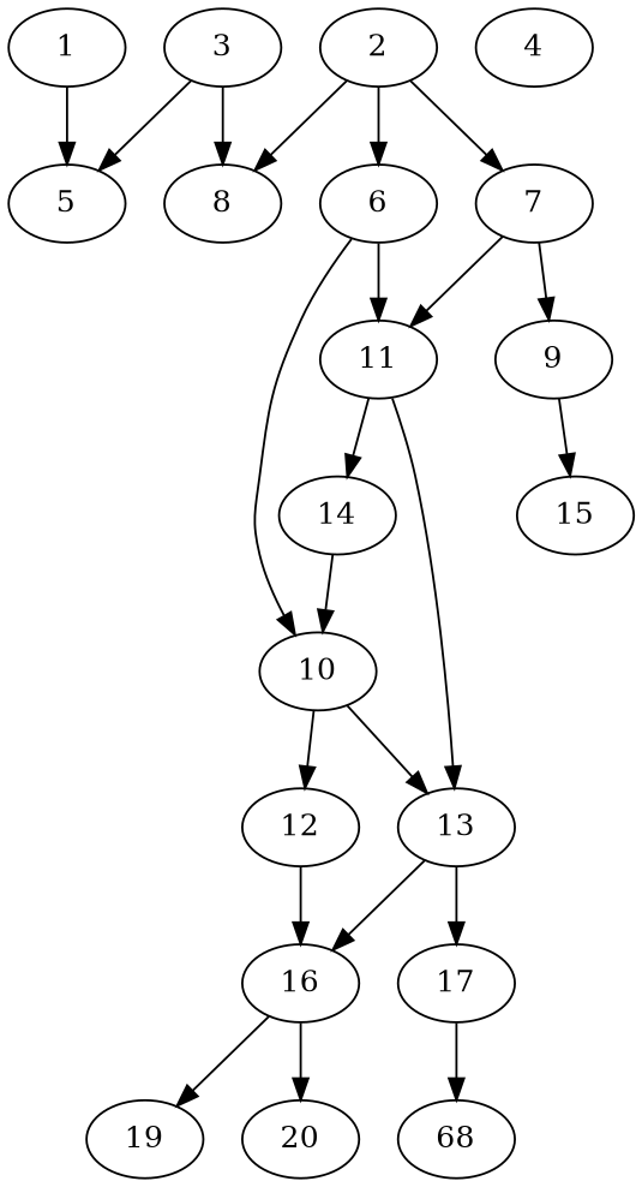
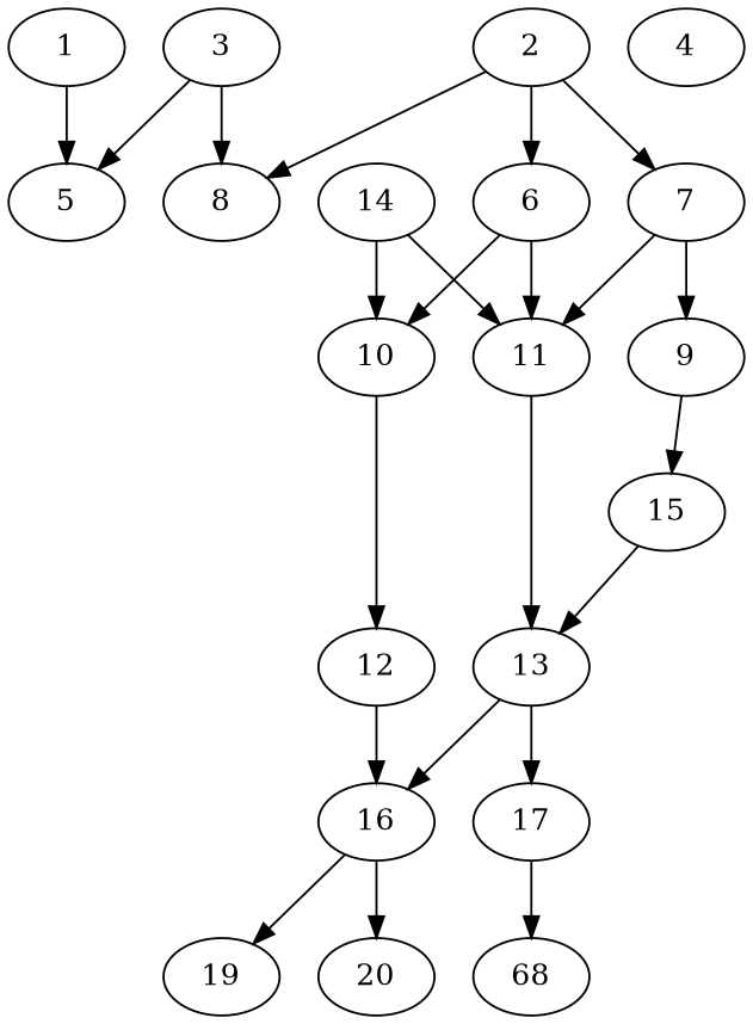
  digraph {
    node [alpha=0.06]
    1 [expect_size=51113984]
    5 [alpha=0.14 expect_size=27600896]
    2 [alpha=0.07 expect_size=10911744]
    6 [alpha=0.15 expect_size=43085824]
    7 [alpha=0.15 expect_size=20800512]
    8 [alpha=0.11 expect_size=52213760]
    10 [alpha=0.08 expect_size=22014976]
    11 [alpha=0.16 expect_size=36869120]
    9 [alpha=0.05 expect_size=47483904]
    12 [expect_size=52135936]
    13 [alpha=0.09 expect_size=22288384]
    14 [alpha=0.03 expect_size=27264000]
    15 [alpha=0.08 expect_size=28807168]
    3 [alpha=0.02 expect_size=44698624]
    4 [alpha=0.01 expect_size=47221760]
    16 [alpha=0.03 expect_size=13575168]
    17 [alpha=0.18 expect_size=48681984]
    19 [alpha=0.02 expect_size=17004544]
    20 [alpha=0.14 expect_size=28391424]
    n20 [alpha=0.04 expect_size=37577728 label=68]
    1 -> 5
    2 -> 6
    2 -> 7
    2 -> 8
    6 -> 10
    6 -> 11
    7 -> 11
    7 -> 9
    10 -> 12
-   10 -> 13
+   15 -> 13
    11 -> 13
-   11 -> 14
+   14 -> 11
    9 -> 15
    12 -> 16
    13 -> 16
    13 -> 17
    14 -> 10
    3 -> 5
    3 -> 8
    16 -> 19
    16 -> 20
    17 -> n20
  }
